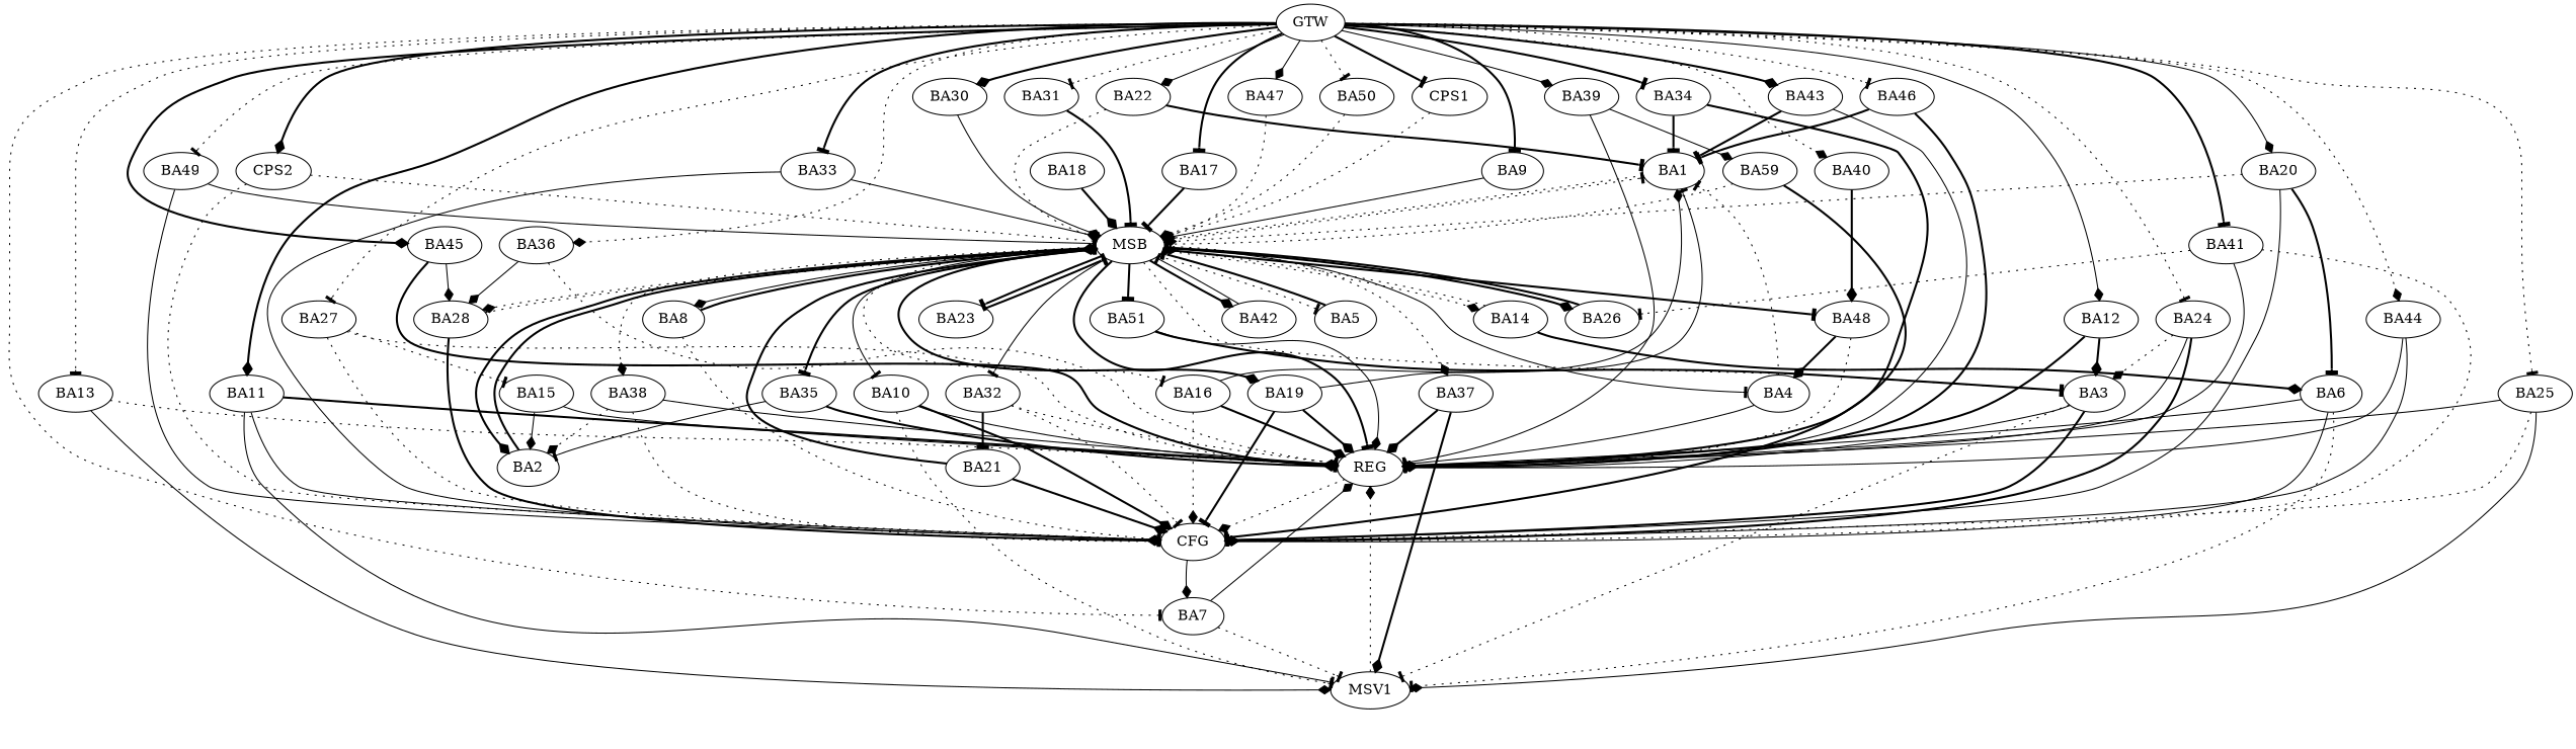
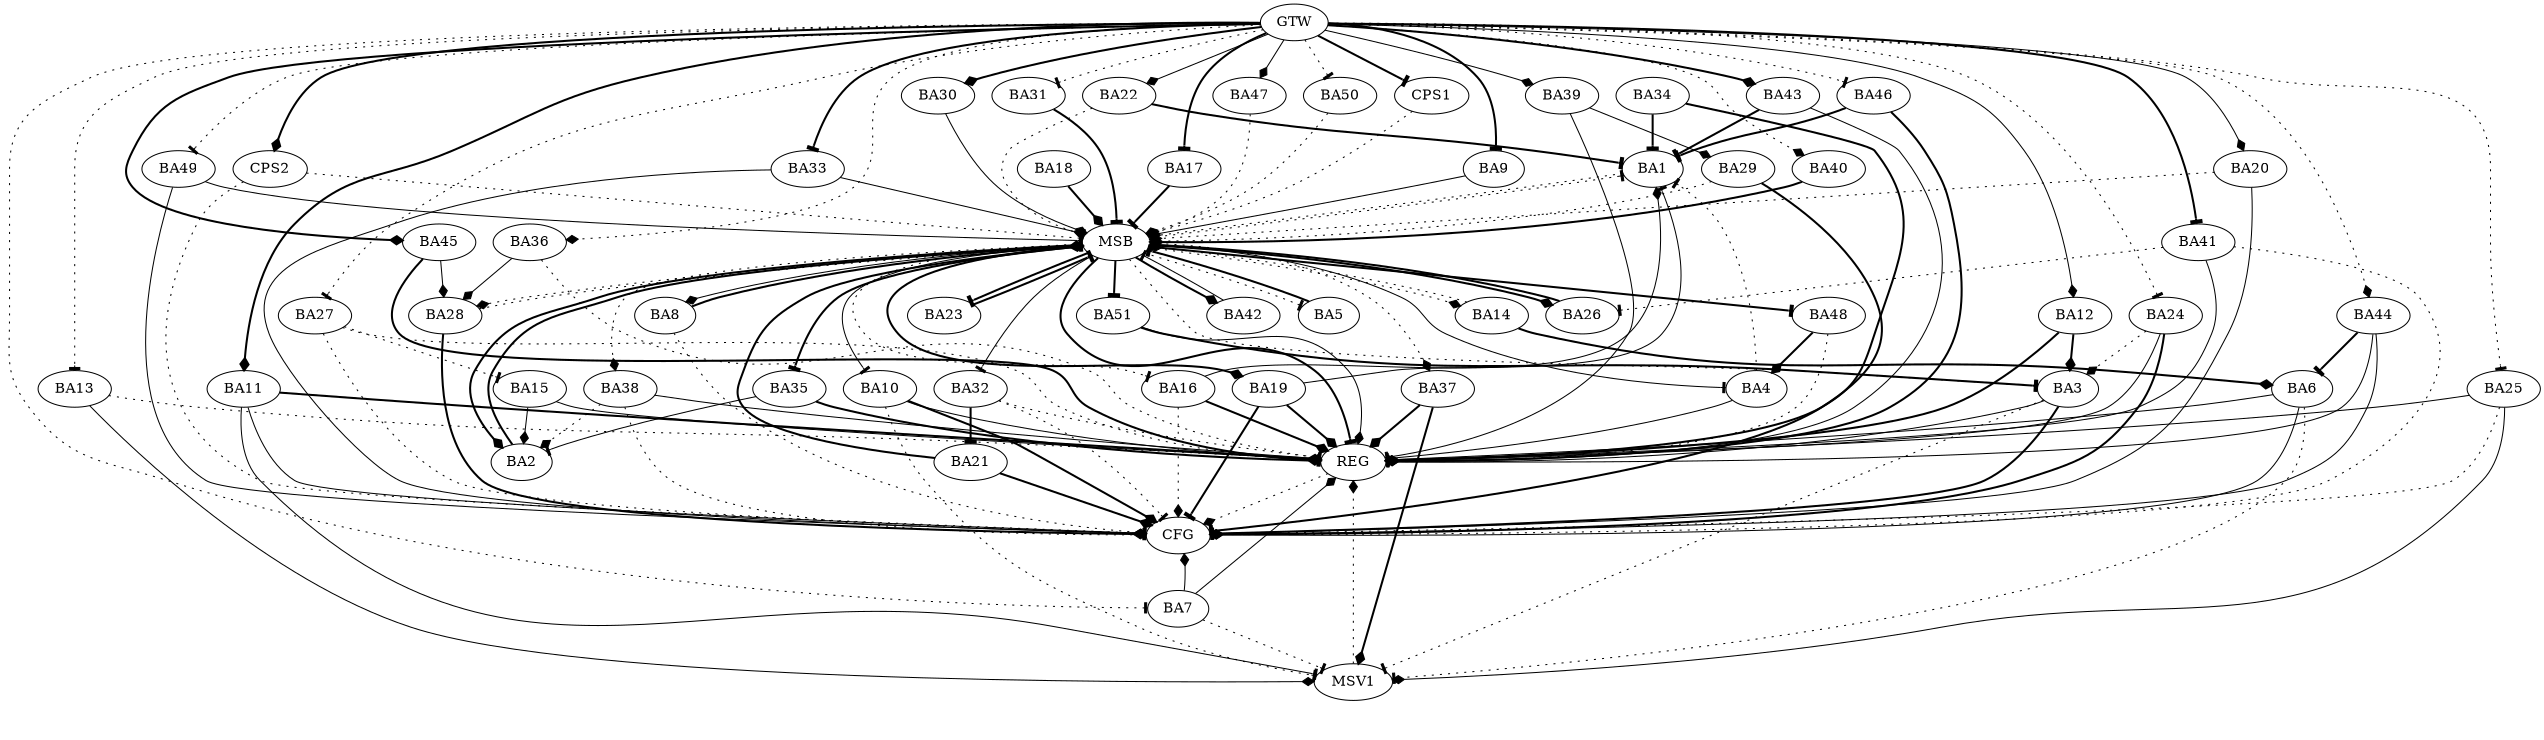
  strict digraph {
    edge [arrowhead=tee style=bold]
    n1 [label=BA1]
    n2 [label=MSB]
    n3 [label=BA2]
    n4 [label=BA3]
    n5 [label=REG]
    n6 [label=BA4]
    n7 [label=BA5]
    n8 [label=BA8]
    n9 [label=BA10]
    n10 [label=BA14]
    n11 [label=BA16]
    n12 [label=BA19]
    n13 [label=BA23]
    n14 [label=BA26]
    n15 [label=BA28]
    n16 [label=BA32]
    n17 [label=BA35]
    n18 [label=BA37]
    n19 [label=BA38]
    n20 [label=BA42]
    n21 [label=BA48]
    n22 [label=BA51]
    n23 [label=CFG]
    n24 [label=MSV1]
    n25 [label=BA6]
    n26 [label=BA7]
    n27 [label=BA9]
    n28 [label=BA11]
    n29 [label=BA12]
    n30 [label=BA13]
    n31 [label=BA15]
    n32 [label=BA17]
    n33 [label=BA18]
    n34 [label=BA20]
    n35 [label=BA21]
    n36 [label=BA22]
    n37 [label=BA24]
    n38 [label=BA25]
    n39 [label=BA27]
-   n40 [label=BA59]
+   n40 [label=BA29]
    n41 [label=BA30]
    n42 [label=BA31]
    n43 [label=BA33]
    n44 [label=BA34]
    n45 [label=BA36]
    n46 [label=BA39]
    n47 [label=BA40]
    n48 [label=BA41]
    n49 [label=BA43]
    n50 [label=BA44]
    n51 [label=BA45]
    n52 [label=BA46]
    n53 [label=BA47]
    n54 [label=BA49]
    n55 [label=BA50]
    n56 [label=CPS1]
    n57 [label=CPS2]
    n58 [label=GTW]
    n1 -> n2 [arrowhead=diamond style=dotted]
    n2 -> n1 [style=dotted]
    n2 -> n3 [arrowhead=diamond]
    n2 -> n4 [style=dotted]
    n2 -> n5
    n2 -> n6 [style=solid]
    n2 -> n7 [style=dotted]
    n2 -> n8 [arrowhead=diamond style=solid]
    n2 -> n9 [style=solid]
    n2 -> n10 [arrowhead=diamond style=dotted]
    n2 -> n11 [style=dotted]
    n2 -> n12 [arrowhead=diamond]
    n2 -> n13
    n2 -> n14 [arrowhead=diamond]
    n2 -> n15 [arrowhead=diamond style=dotted]
    n2 -> n16 [style=solid]
    n2 -> n17
    n2 -> n18 [arrowhead=diamond style=dotted]
    n2 -> n19 [arrowhead=diamond style=dotted]
    n2 -> n20 [arrowhead=diamond]
    n2 -> n21
    n2 -> n22
    n3 -> n2 [arrowhead=diamond]
    n4 -> n5 [style=solid]
    n4 -> n23
    n4 -> n24 [style=dotted]
    n5 -> n23 [arrowhead=diamond style=dotted]
    n6 -> n1 [style=dotted]
    n6 -> n5 [style=solid]
    n7 -> n2
    n8 -> n2
    n8 -> n23 [style=dotted]
    n9 -> n5 [style=solid]
    n9 -> n23 [arrowhead=diamond]
    n9 -> n24 [style=dotted]
    n10 -> n2 [arrowhead=diamond style=dotted]
    n10 -> n25 [arrowhead=diamond]
    n11 -> n1 [arrowhead=diamond style=solid]
    n11 -> n5 [arrowhead=diamond]
    n11 -> n23 [arrowhead=diamond style=dotted]
    n12 -> n1 [style=solid]
    n12 -> n5 [arrowhead=diamond]
    n12 -> n23
    n13 -> n2
    n14 -> n2
    n15 -> n2 [style=dotted]
    n15 -> n23
    n16 -> n5 [style=dotted]
    n16 -> n23 [style=dotted]
    n16 -> n35
    n17 -> n3 [style=solid]
    n17 -> n5 [arrowhead=diamond]
    n18 -> n5 [arrowhead=diamond]
    n18 -> n24 [arrowhead=diamond]
    n19 -> n3 [arrowhead=diamond style=dotted]
    n19 -> n5 [style=solid]
    n19 -> n23 [arrowhead=diamond style=dotted]
    n20 -> n2 [style=solid]
    n21 -> n5 [style=dotted]
    n21 -> n6 [arrowhead=diamond]
    n22 -> n4
    n22 -> n5 [arrowhead=diamond style=solid]
    n24 -> n5 [arrowhead=diamond style=dotted]
    n25 -> n5 [arrowhead=diamond style=solid]
    n25 -> n23 [arrowhead=diamond style=solid]
    n25 -> n24 [style=dotted]
    n26 -> n5 [arrowhead=diamond style=solid]
-   n23 -> n26 [arrowhead=diamond style=solid]
+   n26 -> n23 [arrowhead=diamond style=solid]
    n26 -> n24 [style=dotted]
    n27 -> n2 [arrowhead=diamond style=solid]
    n28 -> n5 [arrowhead=diamond]
    n28 -> n23 [style=solid]
    n28 -> n24 [style=solid]
    n29 -> n4 [arrowhead=diamond]
    n29 -> n5 [arrowhead=diamond]
    n30 -> n5 [arrowhead=diamond style=dotted]
    n30 -> n24 [arrowhead=diamond style=solid]
    n31 -> n3 [arrowhead=diamond style=solid]
    n31 -> n5 [style=solid]
    n32 -> n2
    n33 -> n2 [arrowhead=diamond]
    n34 -> n2 [arrowhead=diamond style=dotted]
    n34 -> n23 [arrowhead=diamond style=solid]
    n35 -> n2 [arrowhead=diamond]
    n35 -> n23 [arrowhead=diamond]
    n36 -> n1
    n36 -> n2 [style=dotted]
    n37 -> n4 [arrowhead=diamond style=dotted]
    n37 -> n5 [style=solid]
    n37 -> n23 [arrowhead=diamond]
    n38 -> n5 [style=solid]
    n38 -> n23 [style=dotted]
    n38 -> n24 [arrowhead=diamond style=solid]
    n39 -> n5 [style=dotted]
    n39 -> n23 [arrowhead=diamond style=dotted]
    n39 -> n31 [style=dotted]
    n40 -> n2 [style=dotted]
    n40 -> n23
    n41 -> n2 [arrowhead=diamond style=solid]
    n42 -> n2
    n43 -> n2 [arrowhead=diamond style=solid]
    n43 -> n23 [arrowhead=diamond style=solid]
    n44 -> n1
    n44 -> n5 [arrowhead=diamond]
    n45 -> n5 [style=dotted]
    n45 -> n15 [arrowhead=diamond style=solid]
    n46 -> n5 [style=solid]
    n46 -> n40 [arrowhead=diamond style=solid]
-   n47 -> n21 [arrowhead=diamond]
+   n47 -> n2 [arrowhead=diamond]
    n48 -> n5 [arrowhead=diamond style=solid]
    n48 -> n14 [style=dotted]
    n48 -> n23 [arrowhead=diamond style=dotted]
    n49 -> n1
    n49 -> n5 [arrowhead=diamond style=solid]
    n50 -> n5 [style=solid]
    n50 -> n23 [style=solid]
-   n34 -> n25
+   n50 -> n25
    n51 -> n5
    n51 -> n15 [arrowhead=diamond style=solid]
    n52 -> n1
    n52 -> n5 [arrowhead=diamond]
    n53 -> n2 [arrowhead=diamond style=dotted]
    n54 -> n2 [style=solid]
    n54 -> n23 [style=solid]
    n55 -> n2 [arrowhead=diamond style=dotted]
    n56 -> n2 [arrowhead=diamond style=dotted]
    n57 -> n2 [style=dotted]
    n57 -> n23 [arrowhead=diamond style=dotted]
    n58 -> n26 [style=dotted]
    n58 -> n27
    n58 -> n28 [arrowhead=diamond]
    n58 -> n29 [arrowhead=diamond style=solid]
    n58 -> n30 [style=dotted]
    n58 -> n32
    n58 -> n34 [arrowhead=diamond style=solid]
    n58 -> n36 [arrowhead=diamond style=solid]
    n58 -> n37 [style=dotted]
    n58 -> n38 [style=dotted]
    n58 -> n39 [style=dotted]
    n58 -> n41 [arrowhead=diamond]
    n58 -> n42 [style=dotted]
    n58 -> n43
-   n58 -> n44
    n58 -> n45 [arrowhead=diamond style=dotted]
    n58 -> n46 [arrowhead=diamond style=solid]
    n58 -> n47 [arrowhead=diamond style=dotted]
    n58 -> n48
    n58 -> n49 [arrowhead=diamond]
    n58 -> n50 [arrowhead=diamond style=dotted]
    n58 -> n51 [arrowhead=diamond]
    n58 -> n52 [style=dotted]
    n58 -> n53 [arrowhead=diamond style=solid]
    n58 -> n54 [style=dotted]
    n58 -> n55 [style=dotted]
    n58 -> n56
    n58 -> n57 [arrowhead=diamond]
  }
